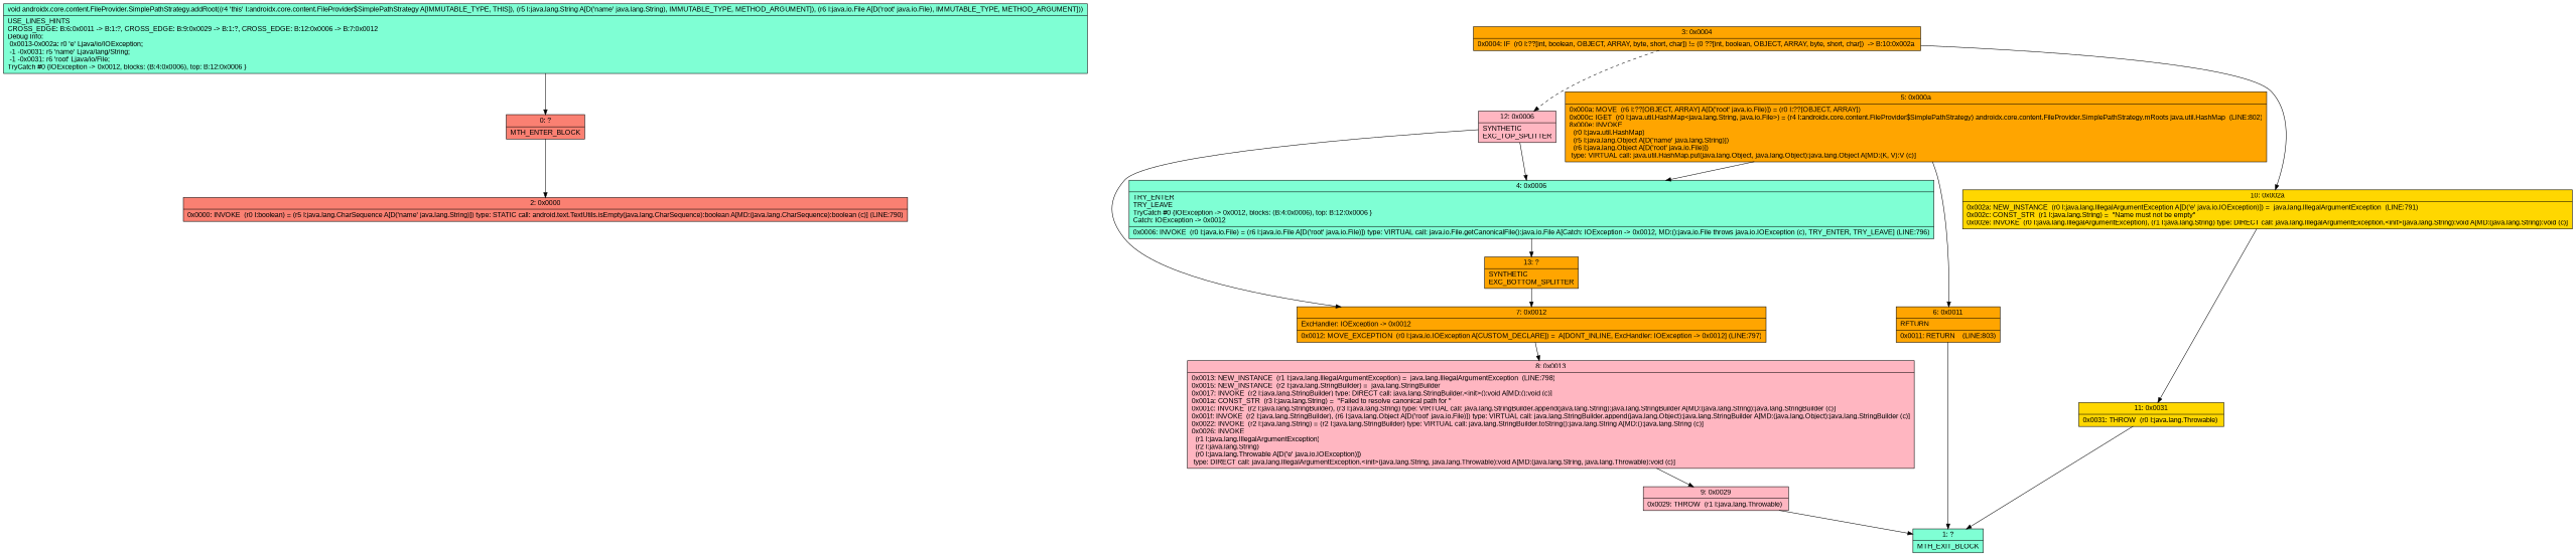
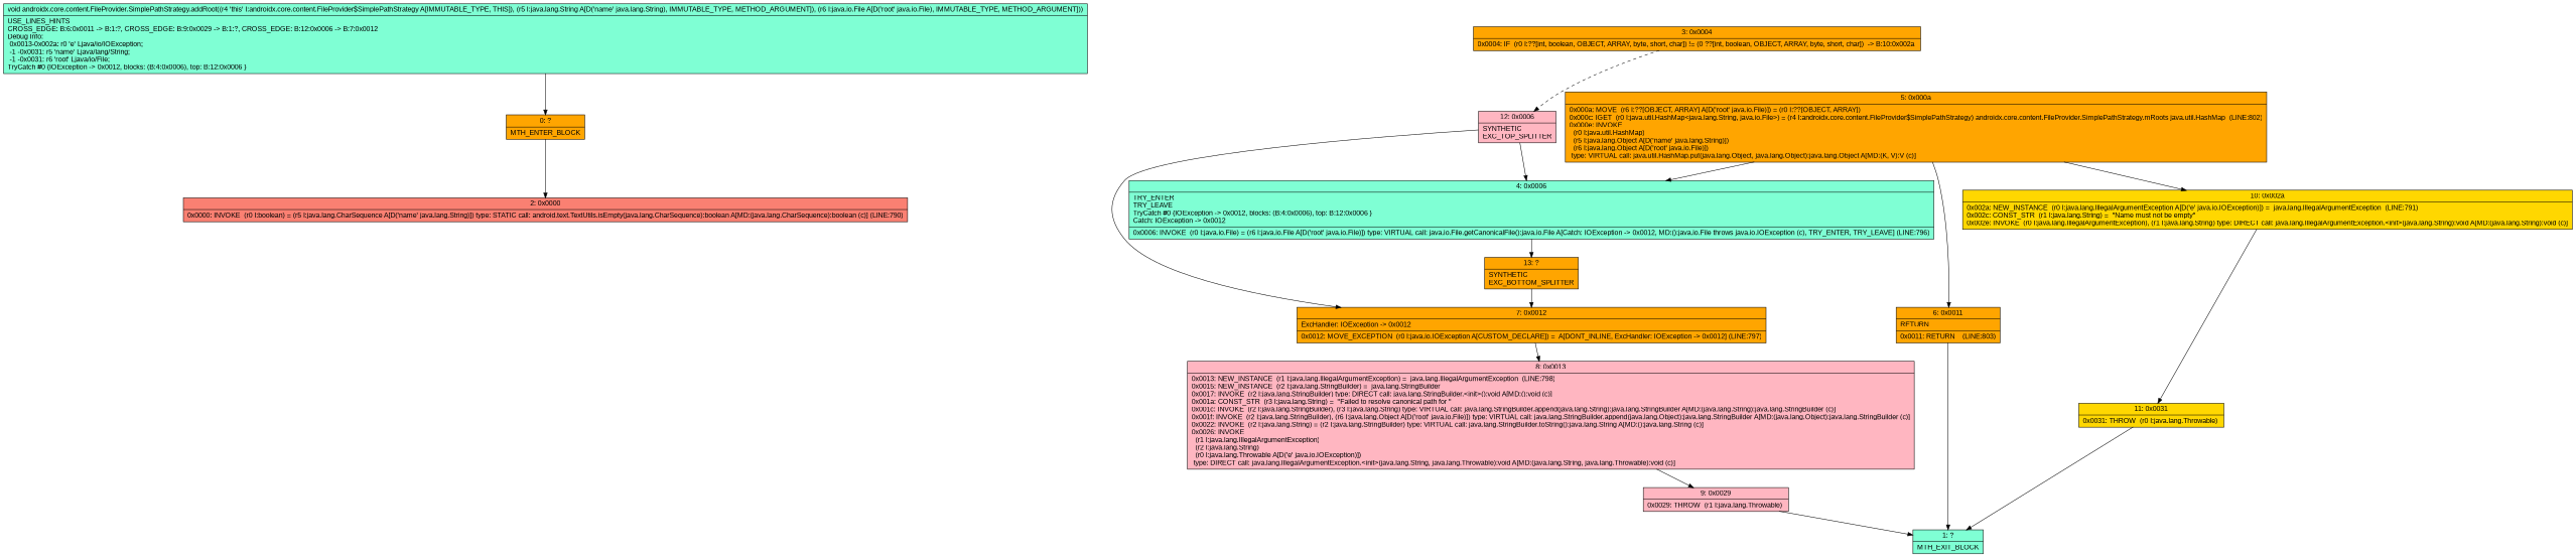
  digraph {
    fontname="Liberation Sans"
    node [fillcolor=orange fontname="Liberation Sans" shape=record style=filled]
    edge [fontname="Liberation Sans"]
-   n1 [fillcolor=salmon label="{0\:\ ?|MTH_ENTER_BLOCK\l}"]
+   n1 [label="{0\:\ ?|MTH_ENTER_BLOCK\l}"]
    n2 [fillcolor=salmon label="{2\:\ 0x0000|0x0000: INVOKE  (r0 I:boolean) = (r5 I:java.lang.CharSequence A[D('name' java.lang.String)]) type: STATIC call: android.text.TextUtils.isEmpty(java.lang.CharSequence):boolean A[MD:(java.lang.CharSequence):boolean (c)] (LINE:790)\l}"]
    n3 [label="{3\:\ 0x0004|0x0004: IF  (r0 I:??[int, boolean, OBJECT, ARRAY, byte, short, char]) != (0 ??[int, boolean, OBJECT, ARRAY, byte, short, char])  \-\> B:10:0x002a \l}"]
    n4 [fillcolor=gold label="{10\:\ 0x002a|0x002a: NEW_INSTANCE  (r0 I:java.lang.IllegalArgumentException A[D('e' java.io.IOException)]) =  java.lang.IllegalArgumentException  (LINE:791)\l0x002c: CONST_STR  (r1 I:java.lang.String) =  \"Name must not be empty\" \l0x002e: INVOKE  (r0 I:java.lang.IllegalArgumentException), (r1 I:java.lang.String) type: DIRECT call: java.lang.IllegalArgumentException.\<init\>(java.lang.String):void A[MD:(java.lang.String):void (c)]\l}"]
    n5 [fillcolor=lightpink label="{12\:\ 0x0006|SYNTHETIC\lEXC_TOP_SPLITTER\l}"]
    n6 [fillcolor=gold label="{11\:\ 0x0031|0x0031: THROW  (r0 I:java.lang.Throwable) \l}"]
    n7 [fillcolor=aquamarine label="{4\:\ 0x0006|TRY_ENTER\lTRY_LEAVE\lTryCatch #0 \{IOException \-\> 0x0012, blocks: (B:4:0x0006), top: B:12:0x0006 \}\lCatch: IOException \-\> 0x0012\l|0x0006: INVOKE  (r0 I:java.io.File) = (r6 I:java.io.File A[D('root' java.io.File)]) type: VIRTUAL call: java.io.File.getCanonicalFile():java.io.File A[Catch: IOException \-\> 0x0012, MD:():java.io.File throws java.io.IOException (c), TRY_ENTER, TRY_LEAVE] (LINE:796)\l}"]
    n8 [label="{7\:\ 0x0012|ExcHandler: IOException \-\> 0x0012\l|0x0012: MOVE_EXCEPTION  (r0 I:java.io.IOException A[CUSTOM_DECLARE]) =  A[DONT_INLINE, ExcHandler: IOException \-\> 0x0012] (LINE:797)\l}"]
    n9 [fillcolor=aquamarine label="{1\:\ ?|MTH_EXIT_BLOCK\l}"]
    n10 [label="{13\:\ ?|SYNTHETIC\lEXC_BOTTOM_SPLITTER\l}"]
    n11 [fillcolor=lightpink label="{8\:\ 0x0013|0x0013: NEW_INSTANCE  (r1 I:java.lang.IllegalArgumentException) =  java.lang.IllegalArgumentException  (LINE:798)\l0x0015: NEW_INSTANCE  (r2 I:java.lang.StringBuilder) =  java.lang.StringBuilder \l0x0017: INVOKE  (r2 I:java.lang.StringBuilder) type: DIRECT call: java.lang.StringBuilder.\<init\>():void A[MD:():void (c)]\l0x001a: CONST_STR  (r3 I:java.lang.String) =  \"Failed to resolve canonical path for \" \l0x001c: INVOKE  (r2 I:java.lang.StringBuilder), (r3 I:java.lang.String) type: VIRTUAL call: java.lang.StringBuilder.append(java.lang.String):java.lang.StringBuilder A[MD:(java.lang.String):java.lang.StringBuilder (c)]\l0x001f: INVOKE  (r2 I:java.lang.StringBuilder), (r6 I:java.lang.Object A[D('root' java.io.File)]) type: VIRTUAL call: java.lang.StringBuilder.append(java.lang.Object):java.lang.StringBuilder A[MD:(java.lang.Object):java.lang.StringBuilder (c)]\l0x0022: INVOKE  (r2 I:java.lang.String) = (r2 I:java.lang.StringBuilder) type: VIRTUAL call: java.lang.StringBuilder.toString():java.lang.String A[MD:():java.lang.String (c)]\l0x0026: INVOKE  \l  (r1 I:java.lang.IllegalArgumentException)\l  (r2 I:java.lang.String)\l  (r0 I:java.lang.Throwable A[D('e' java.io.IOException)])\l type: DIRECT call: java.lang.IllegalArgumentException.\<init\>(java.lang.String, java.lang.Throwable):void A[MD:(java.lang.String, java.lang.Throwable):void (c)]\l}"]
-   n12 [label="{5\:\ 0x000a|0x000a: MOVE  (r6 I:??[OBJECT, ARRAY] A[D('root' java.io.File)]) = (r0 I:??[OBJECT, ARRAY]) \l0x000c: IGET  (r0 I:java.util.HashMap\<java.lang.String, java.io.File\>) = (r4 I:androidx.core.content.FileProvider$SimplePathStrategy) androidx.core.content.FileProvider.SimplePathStrategy.mRoots java.util.HashMap  (LINE:802)\l8x000e: INVOKE  \l  (r0 I:java.util.HashMap)\l  (r5 I:java.lang.Object A[D('name' java.lang.String)])\l  (r6 I:java.lang.Object A[D('root' java.io.File)])\l type: VIRTUAL call: java.util.HashMap.put(java.lang.Object, java.lang.Object):java.lang.Object A[MD:(K, V):V (c)]\l}"]
+   n12 [label="{5\:\ 0x000a|0x000a: MOVE  (r6 I:??[OBJECT, ARRAY] A[D('root' java.io.File)]) = (r0 I:??[OBJECT, ARRAY]) \l0x000c: IGET  (r0 I:java.util.HashMap\<java.lang.String, java.io.File\>) = (r4 I:androidx.core.content.FileProvider$SimplePathStrategy) androidx.core.content.FileProvider.SimplePathStrategy.mRoots java.util.HashMap  (LINE:802)\l0x000e: INVOKE  \l  (r0 I:java.util.HashMap)\l  (r5 I:java.lang.Object A[D('name' java.lang.String)])\l  (r6 I:java.lang.Object A[D('root' java.io.File)])\l type: VIRTUAL call: java.util.HashMap.put(java.lang.Object, java.lang.Object):java.lang.Object A[MD:(K, V):V (c)]\l}"]
    n13 [label="{6\:\ 0x0011|RETURN\l|0x0011: RETURN    (LINE:803)\l}"]
    n14 [fillcolor=lightpink label="{9\:\ 0x0029|0x0029: THROW  (r1 I:java.lang.Throwable) \l}"]
    n15 [fillcolor=aquamarine label="{void androidx.core.content.FileProvider.SimplePathStrategy.addRoot((r4 'this' I:androidx.core.content.FileProvider$SimplePathStrategy A[IMMUTABLE_TYPE, THIS]), (r5 I:java.lang.String A[D('name' java.lang.String), IMMUTABLE_TYPE, METHOD_ARGUMENT]), (r6 I:java.io.File A[D('root' java.io.File), IMMUTABLE_TYPE, METHOD_ARGUMENT]))  | USE_LINES_HINTS\lCROSS_EDGE: B:6:0x0011 \-\> B:1:?, CROSS_EDGE: B:9:0x0029 \-\> B:1:?, CROSS_EDGE: B:12:0x0006 \-\> B:7:0x0012\lDebug Info:\l  0x0013\-0x002a: r0 'e' Ljava\/io\/IOException;\l  \-1 \-0x0031: r5 'name' Ljava\/lang\/String;\l  \-1 \-0x0031: r6 'root' Ljava\/io\/File;\lTryCatch #0 \{IOException \-\> 0x0012, blocks: (B:4:0x0006), top: B:12:0x0006 \}\l}"]
    n1 -> n2
-   n3 -> n4
+   n12 -> n4
    n3 -> n5 [style=dashed]
    n4 -> n6
    n5 -> n7
    n5 -> n8
    n6 -> n9
    n7 -> n10
    n8 -> n11
    n10 -> n8
    n11 -> n14
    n12 -> n7
    n12 -> n13
    n13 -> n9
    n14 -> n9
    n15 -> n1
  }
